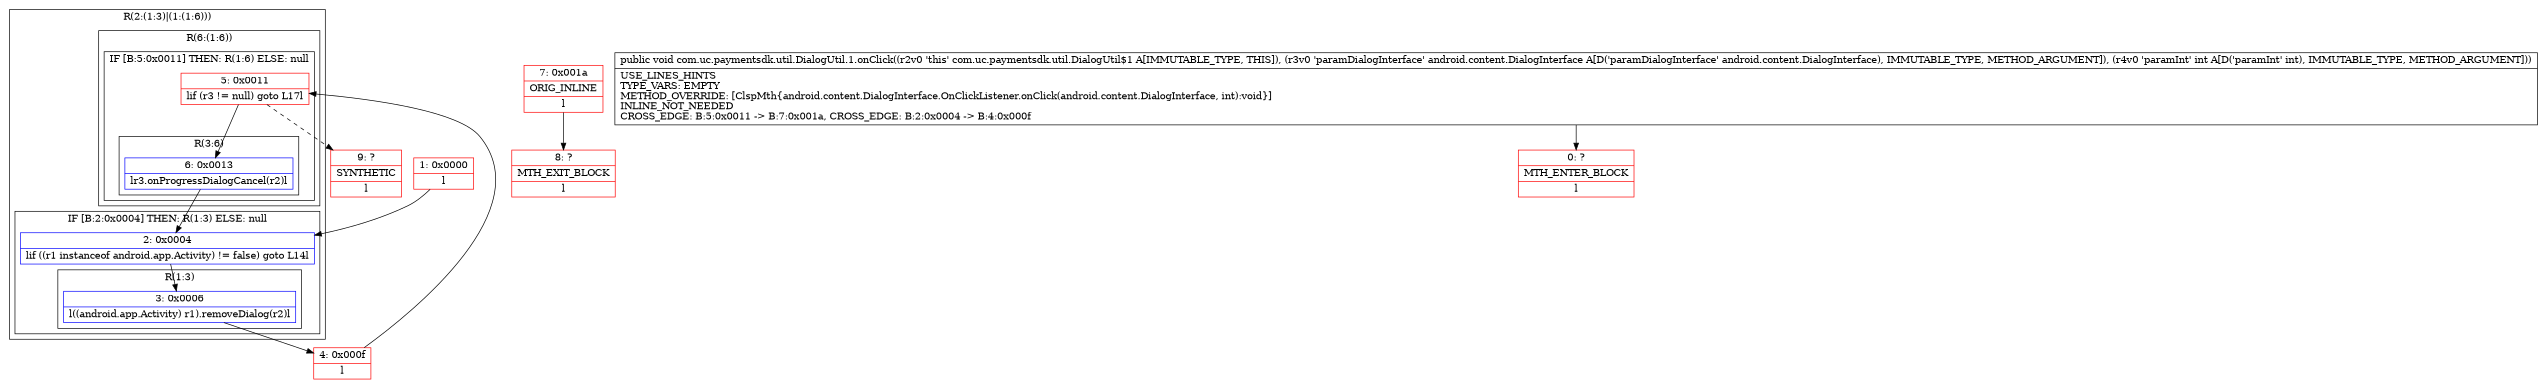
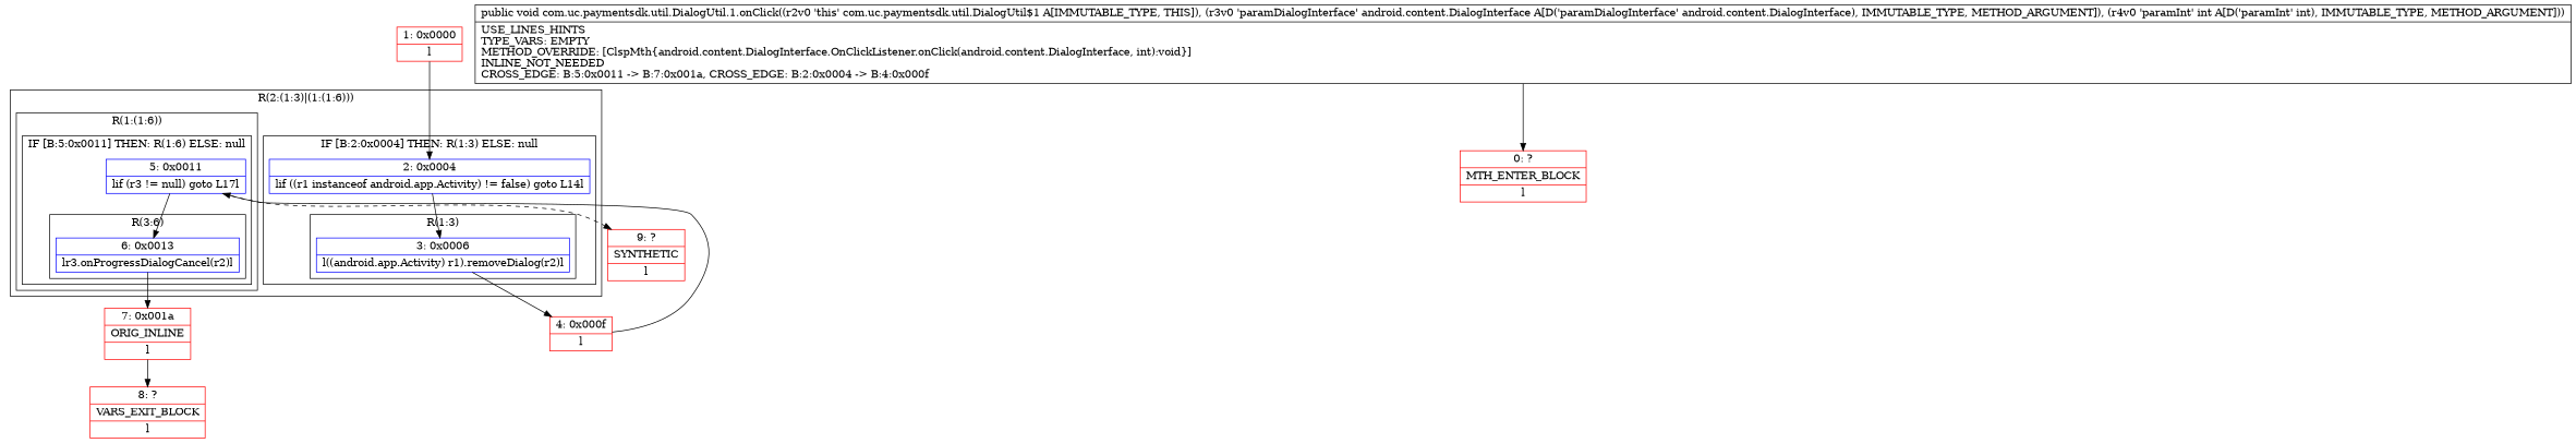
  digraph {
    node [color=red shape=record]
    n1 [color=blue label="{3\:\ 0x0006|l((android.app.Activity) r1).removeDialog(r2)l}"]
    n2 [color=blue label="{2\:\ 0x0004|lif ((r1 instanceof android.app.Activity) != false) goto L14l}"]
    n3 [color=blue label="{6\:\ 0x0013|lr3.onProgressDialogCancel(r2)l}"]
-   n4 [label="{5\:\ 0x0011|lif (r3 != null) goto L17l}"]
+   n4 [color=blue label="{5\:\ 0x0011|lif (r3 != null) goto L17l}"]
    n5 [label="{4\:\ 0x000f|l}"]
    n6 [label="{7\:\ 0x001a|ORIG_INLINE\l|l}"]
    n7 [label="{9\:\ ?|SYNTHETIC\l|l}"]
-   n8 [label="{8\:\ ?|MTH_EXIT_BLOCK\l|l}"]
+   n8 [label="{8\:\ ?|VARS_EXIT_BLOCK\l|l}"]
    n9 [label="{0\:\ ?|MTH_ENTER_BLOCK\l|l}"]
    n10 [label="{1\:\ 0x0000|l}"]
    n11 [label="{public void com.uc.paymentsdk.util.DialogUtil.1.onClick((r2v0 'this' com.uc.paymentsdk.util.DialogUtil$1 A[IMMUTABLE_TYPE, THIS]), (r3v0 'paramDialogInterface' android.content.DialogInterface A[D('paramDialogInterface' android.content.DialogInterface), IMMUTABLE_TYPE, METHOD_ARGUMENT]), (r4v0 'paramInt' int A[D('paramInt' int), IMMUTABLE_TYPE, METHOD_ARGUMENT]))  | USE_LINES_HINTS\lTYPE_VARS: EMPTY\lMETHOD_OVERRIDE: [ClspMth\{android.content.DialogInterface.OnClickListener.onClick(android.content.DialogInterface, int):void\}]\lINLINE_NOT_NEEDED\lCROSS_EDGE: B:5:0x0011 \-\> B:7:0x001a, CROSS_EDGE: B:2:0x0004 \-\> B:4:0x000f\l}" color=""]
    subgraph cluster_1 {
      label="R(2:(1:3)|(1:(1:6)))"
      subgraph cluster_2 {
        label="IF [B:2:0x0004] THEN: R(1:3) ELSE: null"
        n2
        subgraph cluster_3 {
          label="R(1:3)"
          n1
        }
      }
      subgraph cluster_4 {
-       label="R(6:(1:6))"
+       label="R(1:(1:6))"
        subgraph cluster_5 {
          label="IF [B:5:0x0011] THEN: R(1:6) ELSE: null"
          n4
          subgraph cluster_6 {
            label="R(3:6)"
            n3
          }
        }
      }
    }
    n1 -> n5
    n2 -> n1
-   n3 -> n2
+   n3 -> n6
    n4 -> n3
    n4 -> n7 [style=dashed]
    n5 -> n4
    n6 -> n8
    n10 -> n2
    n11 -> n9
  }
